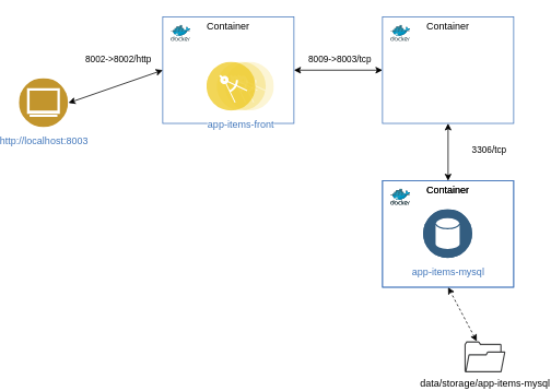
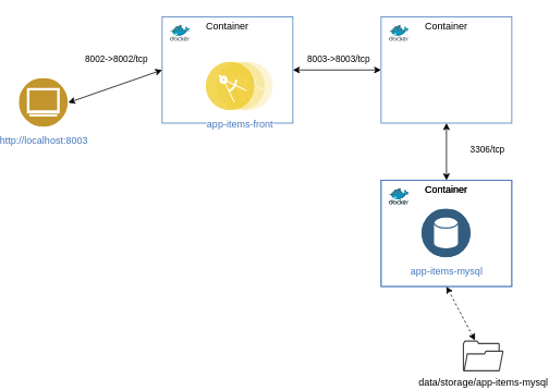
  <mxCell id="0" />
  <mxCell id="1" parent="0" />
  <mxCell id="2" value="" style="group" parent="1" vertex="1" connectable="0"><mxGeometry x="195" y="20" width="160" height="130" as="geometry" /></mxCell>
  <mxCell id="3" value="Container" style="fontStyle=0;verticalAlign=top;align=center;spacingTop=-2;fillColor=none;rounded=0;whiteSpace=wrap;html=1;strokeColor=#4376BB;strokeWidth=1;dashed=0;container=1;collapsible=0;expand=0;recursiveResize=0;" parent="2" vertex="1"><mxGeometry width="160" height="130" as="geometry" /></mxCell>
  <mxCell id="4" value="" style="aspect=fixed;html=1;points=[];align=center;image;fontSize=12;image=img/lib/mscae/Docker.svg;" parent="3" vertex="1"><mxGeometry x="10" y="10" width="24.39" height="20" as="geometry" /></mxCell>
  <mxCell id="5" value="app-items-front" style="aspect=fixed;perimeter=ellipsePerimeter;html=1;align=center;shadow=0;dashed=0;fontColor=#4277BB;labelBackgroundColor=#ffffff;fontSize=12;spacingTop=3;image;image=img/lib/ibm/applications/microservice.svg;" parent="3" vertex="1"><mxGeometry x="53.9" y="55" width="82.2" height="60" as="geometry" /></mxCell>
  <mxCell id="6" value="" style="shape=image;verticalLabelPosition=bottom;labelBackgroundColor=#ffffff;verticalAlign=top;aspect=fixed;imageAspect=0;image=https://cdn2.iconfinder.com/data/icons/nodejs-1/512/nodejs-512.png;" vertex="1" parent="3"><mxGeometry x="130" width="30" height="30" as="geometry" /></mxCell>
  <mxCell id="7" value="" style="group" parent="1" vertex="1" connectable="0"><mxGeometry x="463" y="220" width="160" height="130" as="geometry" /></mxCell>
  <mxCell id="8" value="" style="group" parent="7" vertex="1" connectable="0"><mxGeometry width="160" height="130" as="geometry" /></mxCell>
  <mxCell id="9" value="Container" style="fontStyle=0;verticalAlign=top;align=center;spacingTop=-2;fillColor=none;rounded=0;whiteSpace=wrap;html=1;strokeColor=#4376BB;strokeWidth=1;dashed=0;container=1;collapsible=0;expand=0;recursiveResize=0;" parent="8" vertex="1"><mxGeometry width="160" height="130" as="geometry" /></mxCell>
  <mxCell id="10" value="" style="aspect=fixed;html=1;points=[];align=center;image;fontSize=12;image=img/lib/mscae/Docker.svg;" parent="9" vertex="1"><mxGeometry x="10" y="10" width="24.39" height="20" as="geometry" /></mxCell>
  <mxCell id="11" value="app-items-mysql" style="aspect=fixed;perimeter=ellipsePerimeter;html=1;align=center;shadow=0;dashed=0;fontColor=#4277BB;labelBackgroundColor=#ffffff;fontSize=12;spacingTop=3;image;image=img/lib/ibm/data/data_services.svg;" parent="9" vertex="1"><mxGeometry x="50" y="35" width="60" height="60" as="geometry" /></mxCell>
  <mxCell id="12" value="" style="group" parent="1" vertex="1" connectable="0"><mxGeometry x="463" y="20" width="160" height="130" as="geometry" /></mxCell>
  <mxCell id="13" value="" style="html=1;labelBackgroundColor=#ffffff;startArrow=classic;startFill=1;startSize=6;endArrow=classic;endFill=1;endSize=6;jettySize=auto;orthogonalLoop=1;strokeWidth=1;fontSize=14;entryX=0.5;entryY=1;entryDx=0;entryDy=0;exitX=0.5;exitY=0;exitDx=0;exitDy=0;" parent="1" source="9" edge="1"><mxGeometry width="60" height="60" relative="1" as="geometry"><mxPoint x="463" y="250" as="sourcePoint" /><mxPoint x="543" y="150" as="targetPoint" /></mxGeometry></mxCell>
  <mxCell id="14" value="3306/tcp" style="edgeLabel;html=1;align=center;verticalAlign=middle;resizable=0;points=[];" parent="13" vertex="1" connectable="0"><mxGeometry x="0.086" y="-1" relative="1" as="geometry"><mxPoint x="48" as="offset" /></mxGeometry></mxCell>
  <mxCell id="15" value="" style="html=1;labelBackgroundColor=#ffffff;startArrow=classic;startFill=1;startSize=6;endArrow=classic;endFill=1;endSize=6;jettySize=auto;orthogonalLoop=1;strokeWidth=1;fontSize=14;entryX=0;entryY=0.5;entryDx=0;entryDy=0;" parent="1" source="3" edge="1"><mxGeometry width="60" height="60" relative="1" as="geometry"><mxPoint x="293" y="295" as="sourcePoint" /><mxPoint x="463" y="85" as="targetPoint" /></mxGeometry></mxCell>
  <mxCell id="16" value="http://localhost:8003" style="aspect=fixed;perimeter=ellipsePerimeter;html=1;align=center;shadow=0;dashed=0;fontColor=#4277BB;labelBackgroundColor=#ffffff;fontSize=12;spacingTop=3;image;image=img/lib/ibm/users/browser.svg;" parent="1" vertex="1"><mxGeometry x="20" y="95" width="60" height="60" as="geometry" /></mxCell>
  <mxCell id="17" value="data/storage/app-items-mysql" style="pointerEvents=1;shadow=0;dashed=0;html=1;strokeColor=none;fillColor=#434445;aspect=fixed;labelPosition=center;verticalLabelPosition=bottom;verticalAlign=top;align=center;outlineConnect=0;shape=mxgraph.vvd.folder;" parent="1" vertex="1"><mxGeometry x="563" y="416" width="50" height="38" as="geometry" /></mxCell>
  <mxCell id="18" value="" style="html=1;labelBackgroundColor=#ffffff;startArrow=classic;startFill=1;startSize=6;endArrow=classic;endFill=1;endSize=6;jettySize=auto;orthogonalLoop=1;strokeWidth=1;dashed=1;fontSize=14;entryX=0.5;entryY=1;entryDx=0;entryDy=0;" parent="1" source="17" target="9" edge="1"><mxGeometry width="60" height="60" relative="1" as="geometry"><mxPoint x="343" y="250" as="sourcePoint" /><mxPoint x="403" y="190" as="targetPoint" /></mxGeometry></mxCell>
  <mxCell id="19" value="" style="group" vertex="1" connectable="0" parent="1"><mxGeometry x="463" y="220" width="160" height="130" as="geometry" /></mxCell>
  <mxCell id="20" value="" style="group" vertex="1" connectable="0" parent="19"><mxGeometry width="160" height="130" as="geometry" /></mxCell>
  <mxCell id="21" value="Container" style="fontStyle=0;verticalAlign=top;align=center;spacingTop=-2;fillColor=none;rounded=0;whiteSpace=wrap;html=1;strokeColor=#4376BB;strokeWidth=1;dashed=0;container=1;collapsible=0;expand=0;recursiveResize=0;" vertex="1" parent="20"><mxGeometry width="160" height="130" as="geometry" /></mxCell>
  <mxCell id="22" value="" style="aspect=fixed;html=1;points=[];align=center;image;fontSize=12;image=img/lib/mscae/Docker.svg;" vertex="1" parent="21"><mxGeometry x="10" y="10" width="24.39" height="20" as="geometry" /></mxCell>
  <mxCell id="23" value="app-items-mysql" style="aspect=fixed;perimeter=ellipsePerimeter;html=1;align=center;shadow=0;dashed=0;fontColor=#4277BB;labelBackgroundColor=#ffffff;fontSize=12;spacingTop=3;image;image=img/lib/ibm/data/data_services.svg;" vertex="1" parent="21"><mxGeometry x="50" y="35" width="60" height="60" as="geometry" /></mxCell>
  <mxCell id="24" value="" style="group" vertex="1" connectable="0" parent="1"><mxGeometry x="463" y="20" width="160" height="130" as="geometry" /></mxCell>
  <mxCell id="25" value="" style="group" vertex="1" connectable="0" parent="24"><mxGeometry width="160" height="130" as="geometry" /></mxCell>
  <mxCell id="26" value="Container" style="fontStyle=0;verticalAlign=top;align=center;spacingTop=-2;fillColor=none;rounded=0;whiteSpace=wrap;html=1;strokeColor=#4376BB;strokeWidth=1;dashed=0;container=1;collapsible=0;expand=0;recursiveResize=0;" vertex="1" parent="25"><mxGeometry width="160" height="130" as="geometry" /></mxCell>
  <mxCell id="27" value="" style="aspect=fixed;html=1;points=[];align=center;image;fontSize=12;image=img/lib/mscae/Docker.svg;" vertex="1" parent="26"><mxGeometry x="10" y="10" width="24.39" height="20" as="geometry" /></mxCell>
  <mxCell id="28" value="" style="shape=image;verticalLabelPosition=bottom;labelBackgroundColor=#ffffff;verticalAlign=top;aspect=fixed;imageAspect=0;image=https://cdn2.iconfinder.com/data/icons/nodejs-1/512/nodejs-512.png;" vertex="1" parent="26"><mxGeometry x="130" width="30" height="30" as="geometry" /></mxCell>
- <mxCell id="29" value="&lt;meta charset=&quot;utf-8&quot;&gt;&lt;span style=&quot;color: rgb(0, 0, 0); font-family: helvetica; font-size: 11px; font-style: normal; font-weight: 400; letter-spacing: normal; text-align: center; text-indent: 0px; text-transform: none; word-spacing: 0px; background-color: rgb(255, 255, 255); display: inline; float: none;&quot;&gt;8009-&amp;gt;8003/tcp&amp;nbsp;&lt;/span&gt;" style="text;whiteSpace=wrap;html=1;" vertex="1" parent="1"><mxGeometry x="371" y="58" width="110" height="30" as="geometry" /></mxCell>
- <mxCell id="30" value="&lt;span style=&quot;color: rgb(0 , 0 , 0) ; font-family: &amp;#34;helvetica&amp;#34; ; font-size: 11px ; font-style: normal ; font-weight: 400 ; letter-spacing: normal ; text-align: center ; text-indent: 0px ; text-transform: none ; word-spacing: 0px ; background-color: rgb(255 , 255 , 255) ; display: inline ; float: none&quot;&gt;8002-&amp;gt;8002/http&amp;nbsp;&lt;/span&gt;" style="text;whiteSpace=wrap;html=1;" vertex="1" parent="1"><mxGeometry x="99" y="58" width="110" height="22" as="geometry" /></mxCell>
+ <mxCell id="29" value="&lt;meta charset=&quot;utf-8&quot;&gt;&lt;span style=&quot;color: rgb(0, 0, 0); font-family: helvetica; font-size: 11px; font-style: normal; font-weight: 400; letter-spacing: normal; text-align: center; text-indent: 0px; text-transform: none; word-spacing: 0px; background-color: rgb(255, 255, 255); display: inline; float: none;&quot;&gt;8003-&amp;gt;8003/tcp&amp;nbsp;&lt;/span&gt;" style="text;whiteSpace=wrap;html=1;" vertex="1" parent="1"><mxGeometry x="371" y="58" width="110" height="30" as="geometry" /></mxCell>
+ <mxCell id="30" value="&lt;span style=&quot;color: rgb(0 , 0 , 0) ; font-family: &amp;#34;helvetica&amp;#34; ; font-size: 11px ; font-style: normal ; font-weight: 400 ; letter-spacing: normal ; text-align: center ; text-indent: 0px ; text-transform: none ; word-spacing: 0px ; background-color: rgb(255 , 255 , 255) ; display: inline ; float: none&quot;&gt;8002-&amp;gt;8002/tcp&amp;nbsp;&lt;/span&gt;" style="text;whiteSpace=wrap;html=1;" vertex="1" parent="1"><mxGeometry x="99" y="58" width="110" height="22" as="geometry" /></mxCell>
  <mxCell id="31" value="" style="html=1;labelBackgroundColor=#ffffff;startArrow=classic;startFill=1;startSize=6;endArrow=classic;endFill=1;endSize=6;jettySize=auto;orthogonalLoop=1;strokeWidth=1;fontSize=14;exitX=1;exitY=0.5;exitDx=0;exitDy=0;entryX=0;entryY=0.5;entryDx=0;entryDy=0;" edge="1" parent="1" source="16" target="3"><mxGeometry width="60" height="60" relative="1" as="geometry"><mxPoint x="343" y="250" as="sourcePoint" /><mxPoint x="403" y="190" as="targetPoint" /></mxGeometry></mxCell>
